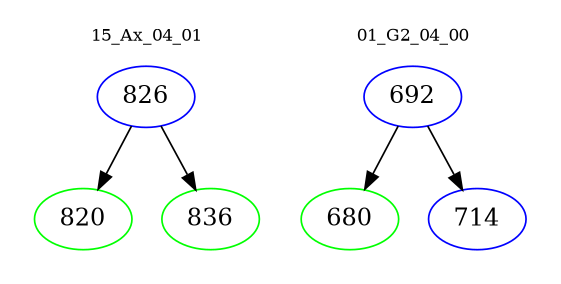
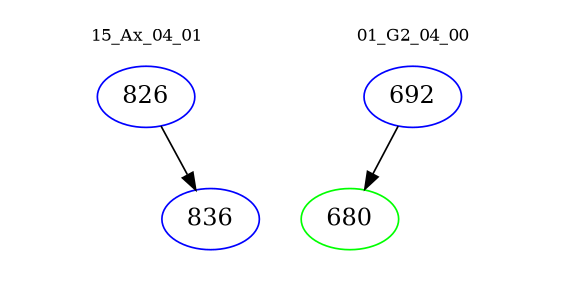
  digraph {
    node [color=blue]
    edge [color=black]
    n1 [label=826]
-   n2 [color=green label=820]
-   n3 [color=green label=836]
+   n3 [label=836]
    n4 [label=692]
    n5 [color=green label=680]
-   n6 [label=714]
    subgraph cluster_1 {
      color=white
      fontsize=10
      label="15_Ax_04_01"
      n1
-     n2
      n3
    }
    subgraph cluster_2 {
      color=white
      fontsize=10
      label="01_G2_04_00"
      n4
      n5
-     n6
    }
-   n1 -> n2
    n1 -> n3
    n4 -> n5
-   n4 -> n6
  }
